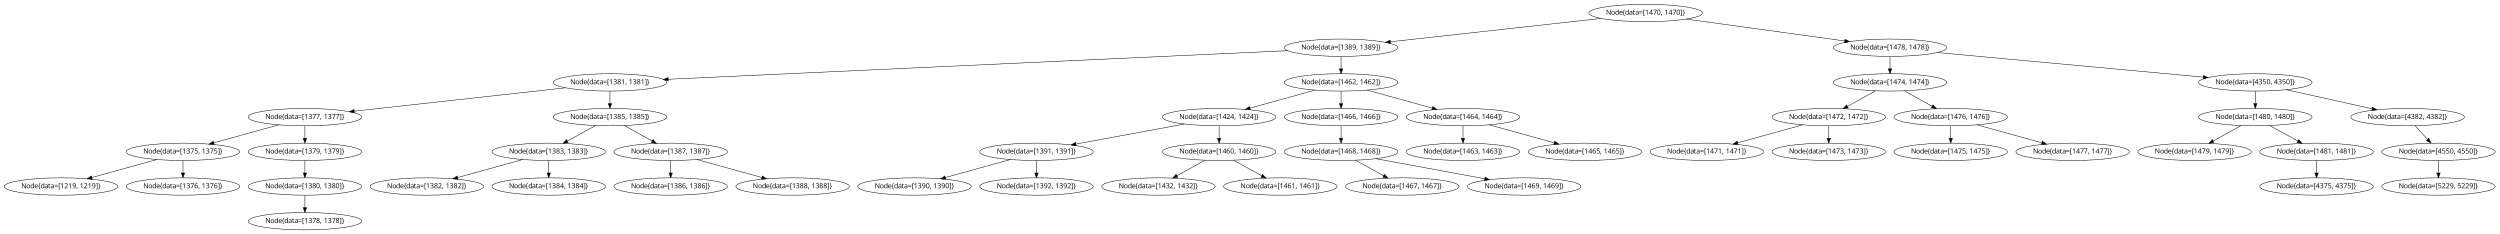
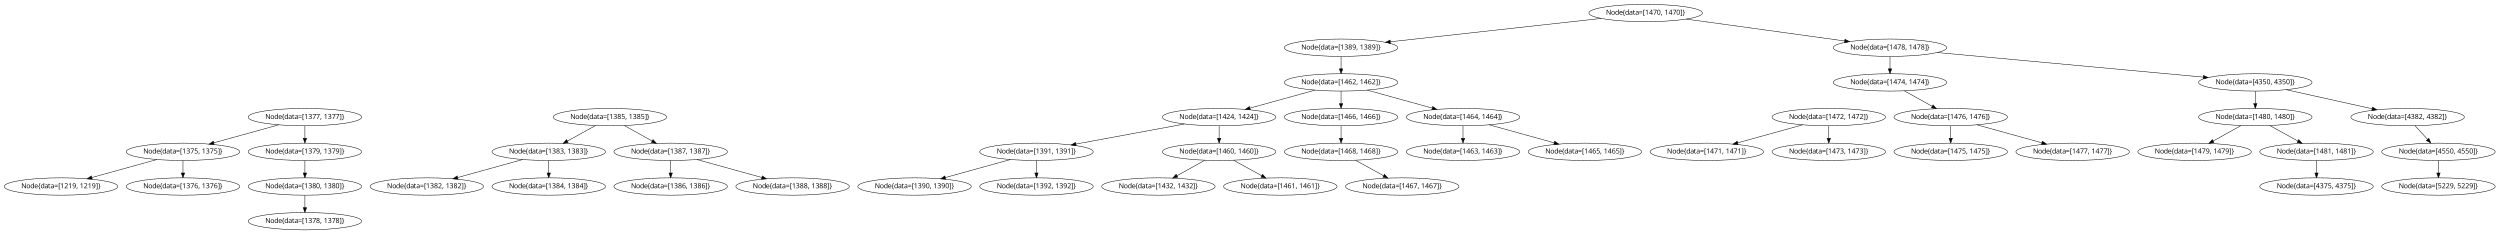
  digraph {
    fontname="Open Sans"
    node [fontname="Open Sans"]
    edge [fontname="Open Sans"]
    n1 [label="Node{data=[1470, 1470]}"]
    n2 [label="Node{data=[1389, 1389]}"]
    n3 [label="Node{data=[1478, 1478]}"]
-   n4 [label="Node{data=[1381, 1381]}"]
    n5 [label="Node{data=[1462, 1462]}"]
    n6 [label="Node{data=[1474, 1474]}"]
    n7 [label="Node{data=[4350, 4350]}"]
    n8 [label="Node{data=[1377, 1377]}"]
    n9 [label="Node{data=[1385, 1385]}"]
    n10 [label="Node{data=[1424, 1424]}"]
    n11 [label="Node{data=[1466, 1466]}"]
    n12 [label="Node{data=[1464, 1464]}"]
    n13 [label="Node{data=[1375, 1375]}"]
    n14 [label="Node{data=[1379, 1379]}"]
    n15 [label="Node{data=[1383, 1383]}"]
    n16 [label="Node{data=[1387, 1387]}"]
    n17 [label="Node{data=[1219, 1219]}"]
    n18 [label="Node{data=[1376, 1376]}"]
    n19 [label="Node{data=[1380, 1380]}"]
    n20 [label="Node{data=[1378, 1378]}"]
    n21 [label="Node{data=[1382, 1382]}"]
    n22 [label="Node{data=[1384, 1384]}"]
    n23 [label="Node{data=[1386, 1386]}"]
    n24 [label="Node{data=[1388, 1388]}"]
    n25 [label="Node{data=[1391, 1391]}"]
    n26 [label="Node{data=[1460, 1460]}"]
    n27 [label="Node{data=[1468, 1468]}"]
    n28 [label="Node{data=[1390, 1390]}"]
    n29 [label="Node{data=[1392, 1392]}"]
    n30 [label="Node{data=[1432, 1432]}"]
    n31 [label="Node{data=[1461, 1461]}"]
    n32 [label="Node{data=[1463, 1463]}"]
    n33 [label="Node{data=[1465, 1465]}"]
    n34 [label="Node{data=[1467, 1467]}"]
-   n35 [label="Node{data=[1469, 1469]}"]
    n36 [label="Node{data=[1472, 1472]}"]
    n37 [label="Node{data=[1476, 1476]}"]
    n38 [label="Node{data=[1480, 1480]}"]
    n39 [label="Node{data=[4382, 4382]}"]
    n40 [label="Node{data=[1471, 1471]}"]
    n41 [label="Node{data=[1473, 1473]}"]
    n42 [label="Node{data=[1475, 1475]}"]
    n43 [label="Node{data=[1477, 1477]}"]
    n44 [label="Node{data=[1479, 1479]}"]
    n45 [label="Node{data=[1481, 1481]}"]
    n46 [label="Node{data=[4550, 4550]}"]
    n47 [label="Node{data=[4375, 4375]}"]
    n48 [label="Node{data=[5229, 5229]}"]
    n1 -> n2
    n1 -> n3
-   n2 -> n4
    n2 -> n5
    n3 -> n6
    n3 -> n7
-   n4 -> n8
-   n4 -> n9
    n5 -> n10
    n5 -> n11
    n5 -> n12
-   n6 -> n36
    n6 -> n37
    n7 -> n38
    n7 -> n39
    n8 -> n13
    n8 -> n14
    n9 -> n15
    n9 -> n16
    n10 -> n25
    n10 -> n26
    n11 -> n27
    n12 -> n32
    n12 -> n33
    n13 -> n17
    n13 -> n18
    n14 -> n19
    n15 -> n21
    n15 -> n22
    n16 -> n23
    n16 -> n24
    n19 -> n20
    n25 -> n28
    n25 -> n29
    n26 -> n30
    n26 -> n31
    n27 -> n34
-   n27 -> n35
    n36 -> n40
    n36 -> n41
    n37 -> n42
    n37 -> n43
    n38 -> n44
    n38 -> n45
    n39 -> n46
    n45 -> n47
    n46 -> n48
  }
